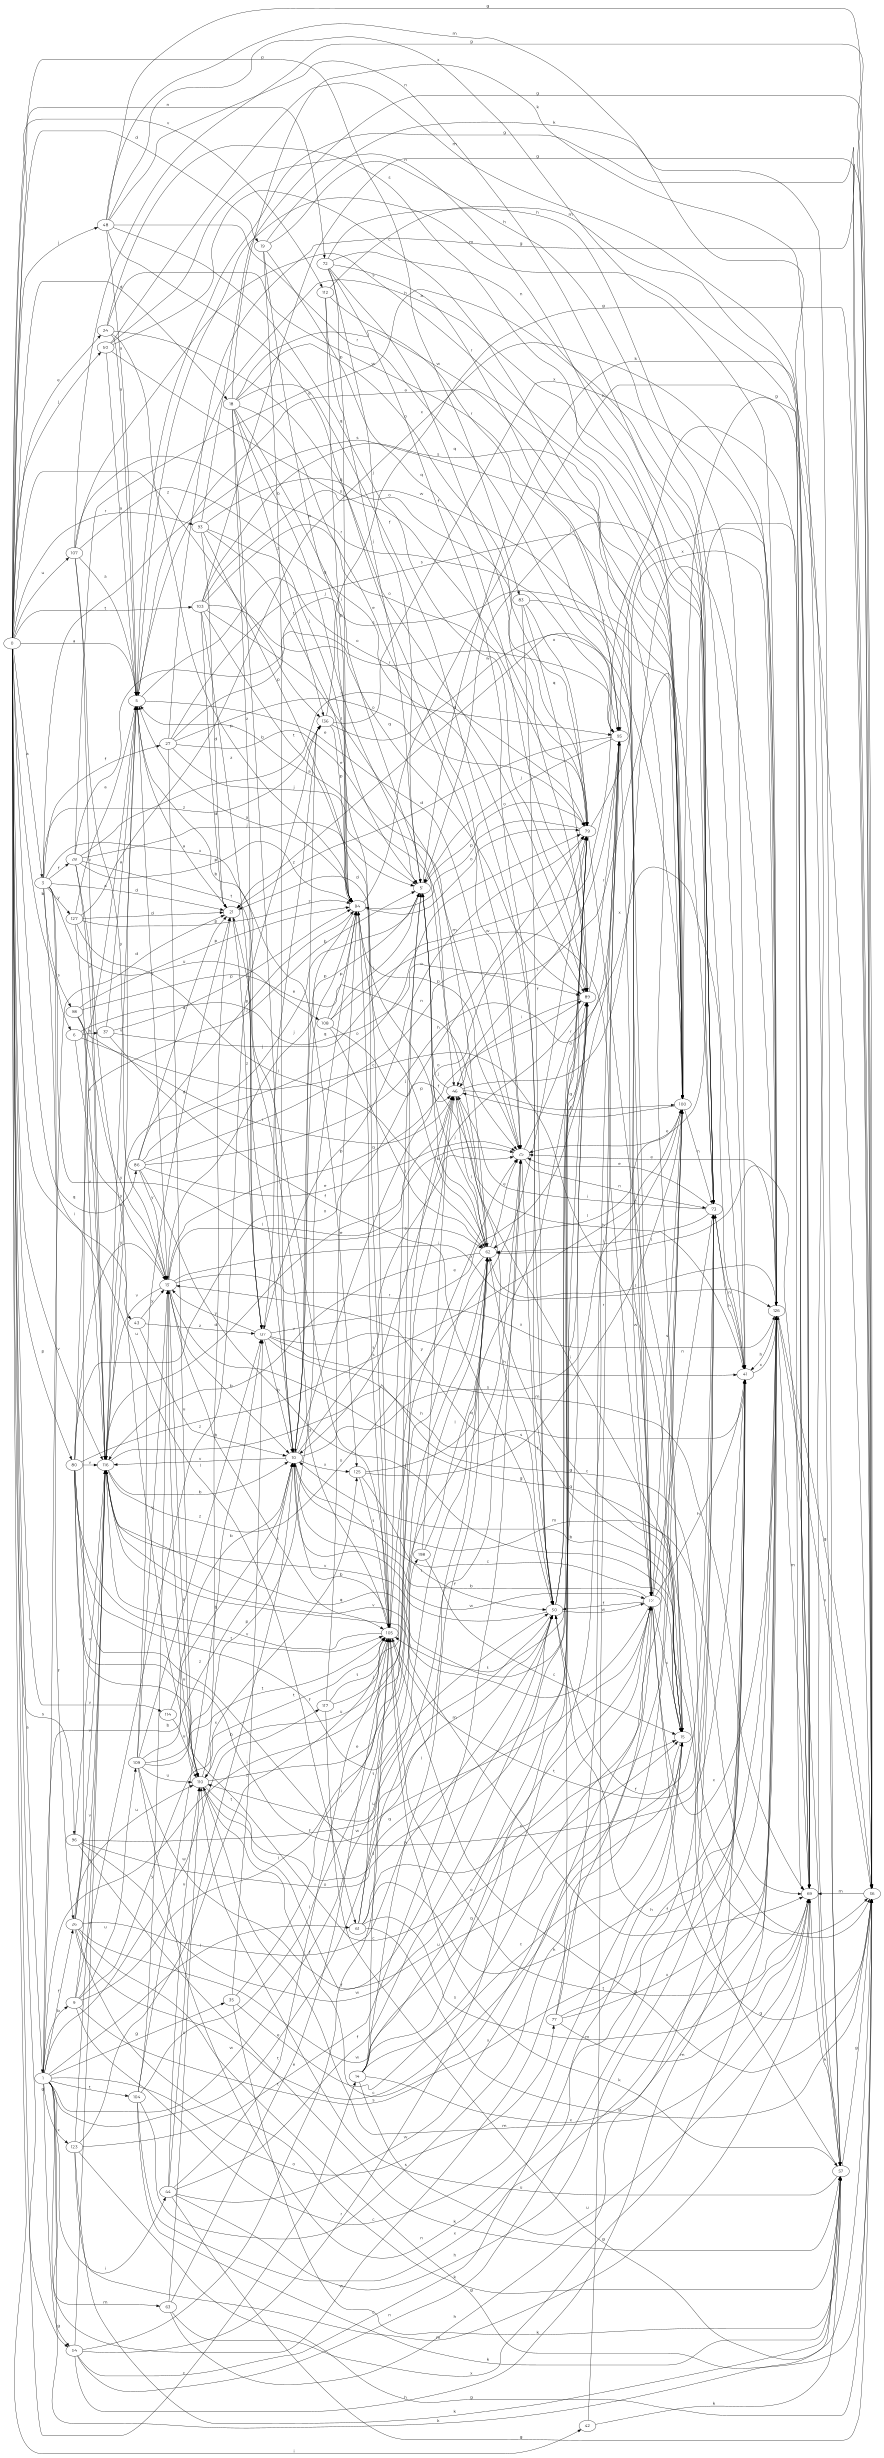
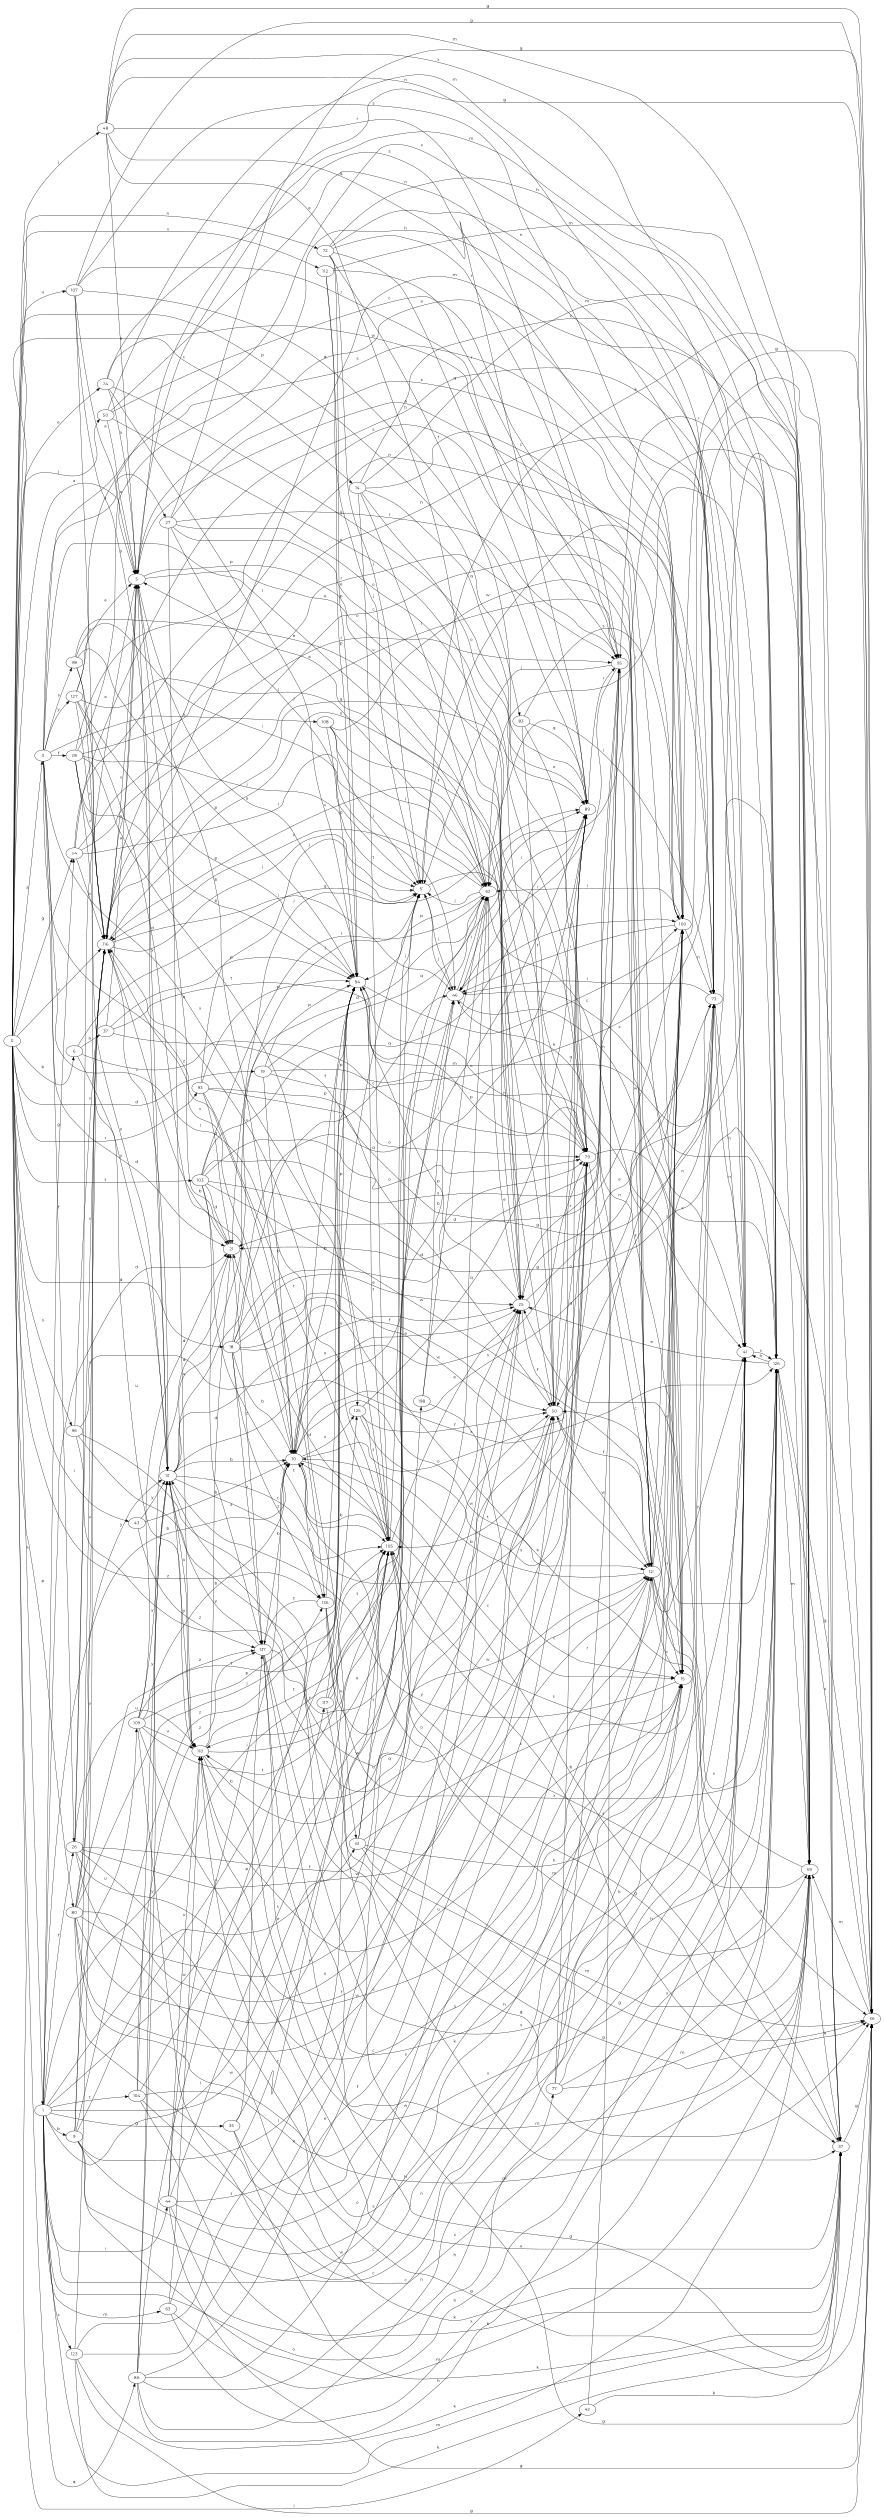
  strict digraph {
    fontname=Montserrat
    rankdir=LR
    node [fontname=Montserrat]
    edge [fontname=Montserrat]
    0
    1
    3
    5
    6
    14
    18
    19
    24
    34
    42
    43
    48
    50
    72
    80
    83
    86
    93
    96
    103
    107
    112
-   114
    116
    136
    9
    10
    21
    25
    26
    35
    44
    46
    57
    61
    63
    77
    104
    117
    n41 [label=198]
    121
    123
    27
    28
    62
    98
    100
    108
    125
    127
    36
    69
    79
    131
    15
    37
    89
    105
    126
    30
    51
    137
    84
    41
    73
    95
    110
    109
    0 -> 1 [label=a]
    0 -> 3 [label=a]
    0 -> 5 [label=a]
    0 -> 6 [label=b]
    0 -> 14 [label=c]
    0 -> 18 [label=d]
    0 -> 19 [label=d]
    0 -> 24 [label=e]
    0 -> 34 [label=g]
    0 -> 42 [label=i]
    0 -> 43 [label=i]
    0 -> 48 [label=j]
    0 -> 50 [label=j]
    0 -> 72 [label=n]
    0 -> 80 [label=p]
    0 -> 83 [label=p]
    0 -> 86 [label=q]
    0 -> 93 [label=r]
    0 -> 96 [label=s]
    0 -> 103 [label=t]
    0 -> 107 [label=u]
    0 -> 112 [label=v]
-   0 -> 114 [label=v]
    0 -> 116 [label=v]
    0 -> 136 [label=z]
    1 -> 34 [label=g]
    1 -> 9 [label=b]
    1 -> 10 [label=b]
    1 -> 21 [label=d]
    1 -> 25 [label=e]
    1 -> 26 [label=f]
    1 -> 35 [label=g]
    1 -> 44 [label=i]
    1 -> 46 [label=i]
    1 -> 57 [label=k]
    1 -> 61 [label=l]
    1 -> 63 [label=m]
    1 -> 77 [label=o]
    1 -> 104 [label=t]
    1 -> 117 [label=w]
    1 -> n41 [label=w]
    1 -> 121 [label=w]
    1 -> 123 [label=x]
    3 -> 136 [label=z]
    3 -> 21 [label=d]
    3 -> 26 [label=f]
    3 -> 61 [label=l]
    3 -> 27 [label=f]
    3 -> 28 [label=f]
    3 -> 62 [label=l]
    3 -> 98 [label=s]
    3 -> 100 [label=s]
    3 -> 108 [label=u]
    3 -> 125 [label=x]
    3 -> 127 [label=y]
    5 -> 116 [label=v]
    5 -> 10 [label=b]
    5 -> 25 [label=e]
    5 -> 36 [label=g]
    5 -> 69 [label=m]
    5 -> 79 [label=o]
    5 -> 131 [label=y]
    6 -> 131 [label=y]
    6 -> 15 [label=c]
    6 -> 37 [label=h]
    6 -> 89 [label=q]
    14 -> 62 [label=l]
-   14 -> 69 [label=u]
+   14 -> 69 [label=m]
    14 -> 79 [label=o]
    14 -> 15 [label=c]
    14 -> 89 [label=q]
    14 -> 105 [label=t]
    14 -> 126 [label=x]
    18 -> 136 [label=z]
    18 -> 10 [label=b]
    18 -> 25 [label=e]
    18 -> 46 [label=i]
    18 -> 57 [label=k]
    18 -> 121 [label=w]
    18 -> 79 [label=o]
    18 -> 30 [label=f]
    18 -> 51 [label=j]
    18 -> 137 [label=z]
    19 -> 10 [label=b]
    19 -> 57 [label=k]
    19 -> 89 [label=q]
    19 -> 84 [label=p]
    19 -> 41 [label=h]
    24 -> 5 [label=a]
    24 -> 121 [label=w]
    24 -> 100 [label=s]
    24 -> 89 [label=q]
    24 -> 84 [label=p]
    34 -> 116 [label=v]
    34 -> 62 [label=l]
    34 -> 15 [label=c]
    34 -> 41 [label=h]
    34 -> 73 [label=n]
    34 -> 95 [label=r]
    42 -> 57 [label=k]
    42 -> 95 [label=r]
    43 -> 10 [label=b]
    43 -> 131 [label=y]
    43 -> 137 [label=z]
    48 -> 5 [label=a]
    48 -> 25 [label=e]
    48 -> 36 [label=g]
    48 -> 69 [label=m]
    48 -> 89 [label=q]
    48 -> 126 [label=x]
    48 -> 73 [label=n]
    48 -> 95 [label=r]
    50 -> 5 [label=a]
    50 -> 69 [label=m]
    50 -> 79 [label=o]
    50 -> 15 [label=c]
    50 -> 73 [label=n]
    72 -> 89 [label=q]
    72 -> 30 [label=f]
    72 -> 51 [label=j]
    72 -> 84 [label=p]
    72 -> 41 [label=h]
    72 -> 73 [label=n]
    72 -> 95 [label=r]
    80 -> 116 [label=v]
    80 -> 121 [label=w]
    80 -> 100 [label=s]
    80 -> 79 [label=o]
    80 -> 131 [label=y]
    80 -> 15 [label=c]
    80 -> 105 [label=t]
    80 -> 30 [label=f]
    80 -> 51 [label=j]
    80 -> 41 [label=h]
    83 -> 100 [label=s]
    83 -> 79 [label=o]
    83 -> 89 [label=q]
    83 -> 30 [label=f]
    86 -> 21 [label=d]
    86 -> 25 [label=e]
    86 -> 79 [label=o]
    86 -> 131 [label=y]
    86 -> 15 [label=c]
    86 -> 84 [label=p]
    86 -> 41 [label=h]
    86 -> 73 [label=n]
    93 -> 21 [label=d]
    93 -> 36 [label=g]
    93 -> 79 [label=o]
    93 -> 105 [label=t]
    93 -> 51 [label=j]
    93 -> 84 [label=p]
    96 -> 116 [label=v]
    96 -> 57 [label=k]
    96 -> 121 [label=w]
    96 -> 79 [label=o]
    96 -> 30 [label=f]
    103 -> 21 [label=d]
    103 -> 121 [label=w]
    103 -> 62 [label=l]
    103 -> 100 [label=s]
    103 -> 36 [label=g]
    103 -> 79 [label=o]
    103 -> 89 [label=q]
    103 -> 105 [label=t]
    103 -> 137 [label=z]
    107 -> 5 [label=a]
    107 -> 116 [label=v]
    107 -> 100 [label=s]
    107 -> 36 [label=g]
    107 -> 131 [label=y]
    107 -> 89 [label=q]
    107 -> 95 [label=r]
    112 -> 69 [label=m]
    112 -> 51 [label=j]
    112 -> 84 [label=p]
    112 -> 95 [label=r]
-   114 -> 10 [label=b]
-   114 -> 110 [label=u]
    116 -> 5 [label=a]
    116 -> 10 [label=b]
    116 -> 46 [label=i]
    116 -> 69 [label=m]
    116 -> 79 [label=o]
    116 -> 89 [label=q]
    116 -> 51 [label=j]
    116 -> 41 [label=h]
    136 -> 121 [label=w]
    136 -> 36 [label=g]
    136 -> 126 [label=x]
    136 -> 137 [label=z]
    136 -> 84 [label=p]
    9 -> 116 [label=v]
    9 -> 136 [label=z]
    9 -> 62 [label=l]
    9 -> 100 [label=s]
    9 -> 125 [label=x]
+   9 -> 69 [label=m]
    9 -> 15 [label=c]
    9 -> 109 [label=u]
    10 -> 116 [label=v]
    10 -> 136 [label=z]
    10 -> 25 [label=e]
    10 -> 121 [label=w]
    10 -> 100 [label=s]
    10 -> 125 [label=x]
    10 -> 69 [label=m]
    10 -> 79 [label=o]
    10 -> 15 [label=c]
    10 -> 84 [label=p]
    21 -> 5 [label=a]
    21 -> 137 [label=z]
    25 -> 30 [label=f]
    25 -> 84 [label=p]
    25 -> 73 [label=n]
    25 -> 95 [label=r]
    26 -> 5 [label=a]
    26 -> 116 [label=v]
    26 -> 57 [label=k]
    26 -> 121 [label=w]
    26 -> 36 [label=g]
    26 -> 15 [label=c]
    26 -> 30 [label=f]
    26 -> 110 [label=u]
    35 -> 46 [label=i]
    35 -> 57 [label=k]
    35 -> 100 [label=s]
    35 -> 137 [label=z]
    44 -> 10 [label=b]
    44 -> 121 [label=w]
    44 -> 36 [label=g]
    44 -> 105 [label=t]
    44 -> 30 [label=f]
    44 -> 41 [label=h]
    44 -> 110 [label=u]
    46 -> 62 [label=l]
    46 -> 100 [label=s]
    46 -> 126 [label=x]
    46 -> 51 [label=j]
    46 -> 41 [label=h]
    57 -> 10 [label=b]
    57 -> 36 [label=g]
    57 -> 110 [label=u]
    61 -> 62 [label=l]
    61 -> 36 [label=g]
    61 -> 69 [label=m]
    61 -> 15 [label=c]
    61 -> 105 [label=t]
    61 -> 41 [label=h]
    63 -> 105 [label=t]
    63 -> 126 [label=x]
    63 -> 41 [label=h]
    63 -> 110 [label=u]
    77 -> 69 [label=m]
    77 -> 89 [label=q]
    77 -> 126 [label=x]
    77 -> 41 [label=h]
    77 -> 95 [label=r]
    104 -> 57 [label=k]
    104 -> 62 [label=l]
    104 -> 100 [label=s]
    104 -> 131 [label=y]
    104 -> 126 [label=x]
    104 -> 137 [label=z]
    117 -> 36 [label=g]
    117 -> 105 [label=t]
    117 -> 51 [label=j]
    117 -> 84 [label=p]
    n41 -> 46 [label=i]
    n41 -> 62 [label=l]
    n41 -> 15 [label=c]
    121 -> 116 [label=v]
    121 -> 10 [label=b]
    121 -> 100 [label=s]
    121 -> 36 [label=g]
    121 -> 15 [label=c]
    121 -> 126 [label=x]
    121 -> 30 [label=f]
    121 -> 41 [label=h]
    121 -> 73 [label=n]
    123 -> 116 [label=v]
    123 -> 25 [label=e]
    123 -> 57 [label=k]
    123 -> 36 [label=g]
    123 -> 69 [label=m]
    123 -> 105 [label=t]
    27 -> 25 [label=e]
    27 -> 100 [label=s]
    27 -> 36 [label=g]
    27 -> 79 [label=o]
    27 -> 51 [label=j]
    27 -> 95 [label=r]
    27 -> 110 [label=u]
    28 -> 116 [label=v]
    28 -> 100 [label=s]
    28 -> 105 [label=t]
    28 -> 51 [label=j]
    28 -> 84 [label=p]
    28 -> 41 [label=h]
    28 -> 95 [label=r]
    28 -> 110 [label=u]
    62 -> 5 [label=a]
    62 -> 116 [label=v]
    62 -> 21 [label=d]
    62 -> 25 [label=e]
    62 -> 15 [label=c]
    62 -> 51 [label=j]
    62 -> 84 [label=p]
    62 -> 110 [label=u]
    98 -> 116 [label=v]
    98 -> 25 [label=e]
    98 -> 46 [label=i]
    98 -> 131 [label=y]
    98 -> 84 [label=p]
    100 -> 5 [label=a]
    100 -> 21 [label=d]
    100 -> 46 [label=i]
    100 -> 62 [label=l]
    100 -> 36 [label=g]
    100 -> 73 [label=n]
    108 -> 121 [label=w]
    108 -> 62 [label=l]
    108 -> 30 [label=f]
    108 -> 51 [label=j]
    108 -> 84 [label=p]
    125 -> 100 [label=s]
    125 -> 89 [label=q]
    125 -> 105 [label=t]
    125 -> 30 [label=f]
    127 -> 5 [label=a]
    127 -> 116 [label=v]
    127 -> 21 [label=d]
    127 -> 62 [label=l]
    127 -> 126 [label=x]
    127 -> 84 [label=p]
    36 -> 69 [label=m]
    36 -> 126 [label=x]
    69 -> 25 [label=e]
    69 -> 57 [label=k]
    69 -> 62 [label=l]
    69 -> 105 [label=t]
    79 -> 15 [label=c]
    79 -> 105 [label=t]
    79 -> 126 [label=x]
    79 -> 84 [label=p]
    131 -> 116 [label=v]
    131 -> 10 [label=b]
    131 -> 25 [label=e]
    131 -> 36 [label=g]
    131 -> 89 [label=q]
    131 -> 105 [label=t]
    131 -> 126 [label=x]
    131 -> 51 [label=j]
    131 -> 95 [label=r]
    131 -> 110 [label=u]
    15 -> 46 [label=i]
    15 -> 131 [label=y]
    15 -> 110 [label=u]
    37 -> 5 [label=a]
    37 -> 69 [label=m]
    37 -> 30 [label=f]
    37 -> 84 [label=p]
    89 -> 10 [label=b]
    89 -> 46 [label=i]
    89 -> 95 [label=r]
    105 -> 116 [label=v]
    105 -> 10 [label=b]
    105 -> 21 [label=d]
    105 -> 25 [label=e]
    105 -> 57 [label=k]
    105 -> 36 [label=g]
    105 -> 51 [label=j]
    126 -> 25 [label=e]
    126 -> 62 [label=l]
    126 -> 36 [label=g]
    126 -> 69 [label=m]
    126 -> 30 [label=f]
    126 -> 41 [label=h]
    126 -> 95 [label=r]
    30 -> 116 [label=v]
    30 -> 121 [label=w]
    30 -> 79 [label=o]
    30 -> 89 [label=q]
    30 -> 110 [label=u]
    51 -> 46 [label=i]
    51 -> 57 [label=k]
    51 -> 79 [label=o]
    137 -> 10 [label=b]
    137 -> 36 [label=g]
    137 -> 69 [label=m]
    137 -> 79 [label=o]
    137 -> 131 [label=y]
    137 -> 126 [label=x]
    137 -> 41 [label=h]
    84 -> 5 [label=a]
    84 -> 10 [label=b]
    84 -> 57 [label=k]
    84 -> 79 [label=o]
    84 -> 105 [label=t]
    41 -> 126 [label=x]
    41 -> 73 [label=n]
    73 -> 5 [label=a]
    73 -> 25 [label=e]
    73 -> 46 [label=i]
    73 -> 62 [label=l]
    73 -> 105 [label=t]
    73 -> 30 [label=f]
    73 -> 51 [label=j]
    73 -> 41 [label=h]
    95 -> 21 [label=d]
    95 -> 46 [label=i]
    95 -> 121 [label=w]
    95 -> 51 [label=j]
    110 -> 21 [label=d]
    110 -> 25 [label=e]
    110 -> 69 [label=m]
    110 -> 131 [label=y]
    110 -> 89 [label=q]
    110 -> 105 [label=t]
    110 -> 126 [label=x]
    109 -> 10 [label=b]
    109 -> 21 [label=d]
    109 -> 131 [label=y]
    109 -> 105 [label=t]
    109 -> 30 [label=f]
    109 -> 137 [label=z]
    109 -> 84 [label=p]
    109 -> 73 [label=n]
    109 -> 110 [label=u]
  }
